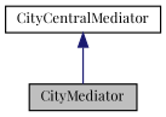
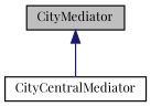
  digraph {
    fontname="Playfair Display"
    node [color=black fontname="Playfair Display" fontsize=10 shape=record style=filled]
    n1 [fillcolor=grey75 fontcolor=black height=0.2 label=CityMediator width=0.4]
    n2 [fillcolor=white height=0.2 label=CityCentralMediator width=0.4]
-   n2 -> n1 [color=midnightblue dir=back fontname="Playfair Display" fontsize=10 labelfontname=Helvetica labelfontsize=10 style=solid]
+   n1 -> n2 [color=midnightblue dir=back fontname="Playfair Display" fontsize=10 labelfontname=Helvetica labelfontsize=10 style=solid]
  }
